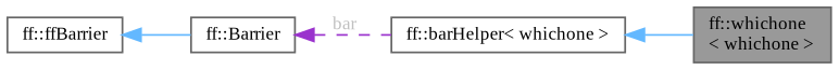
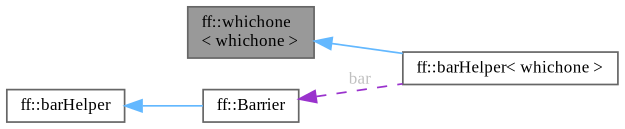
  digraph {
    fontname="Liberation Serif"
    rankdir=LR
    node [color=gray40 fillcolor=white fontname="Liberation Serif" fontsize=10 shape=box style=filled]
    edge [color=steelblue1 dir=back fontname="Liberation Serif" fontsize=10 labelfontname=Helvetica labelfontsize=10 style=solid]
    n1 [fillcolor=grey60 fontcolor=black height=0.2 label="ff::whichone\l\< whichone \>" width=0.4]
    n2 [height=0.2 label="ff::barHelper\< whichone \>" width=0.4]
    n3 [height=0.2 label="ff::Barrier" width=0.4]
-   n4 [height=0.2 label="ff::ffBarrier" width=0.4]
-   n2 -> n1
+   n4 [height=0.2 label="ff::barHelper" width=0.4]
+   n1 -> n2
    n3 -> n2 [color=darkorchid3 fontcolor=grey label=" bar" style=dashed]
    n4 -> n3
  }
